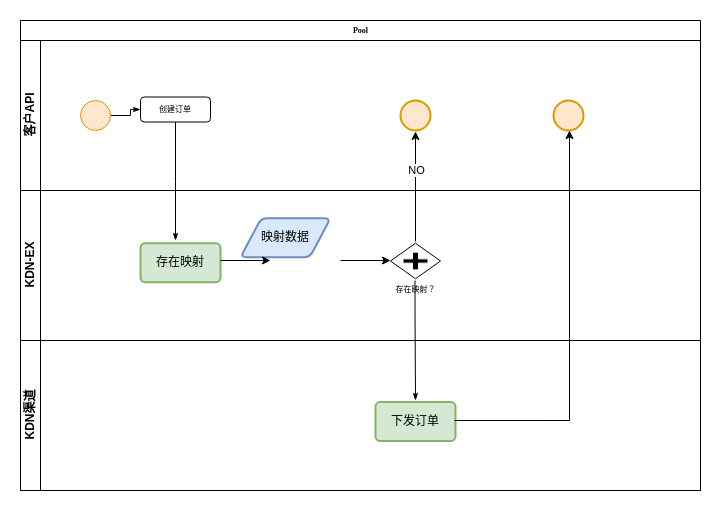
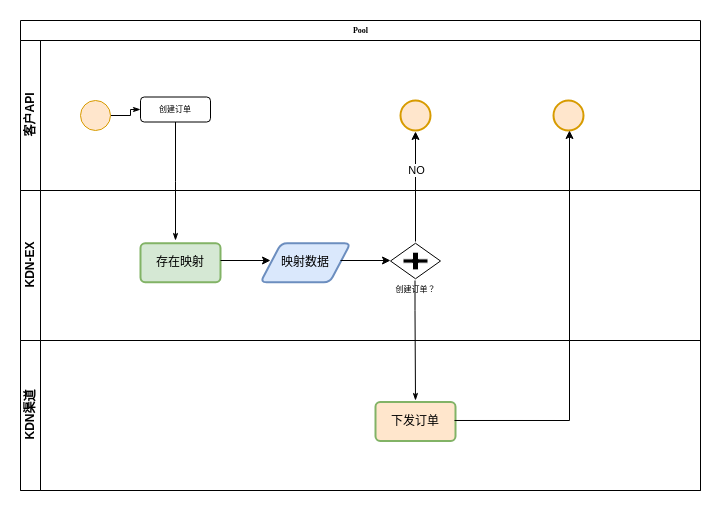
  <mxCell id="0" />
  <mxCell id="1" parent="0" />
  <mxCell id="2" value="Pool" style="swimlane;html=1;childLayout=stackLayout;horizontal=1;startSize=20;horizontalStack=0;rounded=0;shadow=0;labelBackgroundColor=none;strokeWidth=1;fontFamily=Verdana;fontSize=8;align=center;" parent="1" vertex="1"><mxGeometry x="20" y="20" width="680" height="470" as="geometry" /></mxCell>
  <mxCell id="3" value="客户API" style="swimlane;html=1;startSize=20;horizontal=0;" parent="2" vertex="1"><mxGeometry y="20" width="680" height="150" as="geometry" /></mxCell>
  <mxCell id="4" style="edgeStyle=orthogonalEdgeStyle;rounded=0;html=1;labelBackgroundColor=none;startArrow=none;startFill=0;startSize=5;endArrow=classicThin;endFill=1;endSize=5;jettySize=auto;orthogonalLoop=1;strokeWidth=1;fontFamily=Verdana;fontSize=8" parent="3" source="5" target="6" edge="1"><mxGeometry relative="1" as="geometry" /></mxCell>
  <mxCell id="5" value="" style="ellipse;whiteSpace=wrap;html=1;rounded=0;shadow=0;labelBackgroundColor=none;strokeWidth=1;fontFamily=Verdana;fontSize=8;align=center;fillColor=#ffe6cc;strokeColor=#d79b00;" parent="3" vertex="1"><mxGeometry x="60" y="60" width="30" height="30" as="geometry" /></mxCell>
  <mxCell id="6" value="创建订单" style="rounded=1;whiteSpace=wrap;html=1;shadow=0;labelBackgroundColor=none;strokeWidth=1;fontFamily=Verdana;fontSize=8;align=center;" parent="3" vertex="1"><mxGeometry x="120" y="56.5" width="70" height="25" as="geometry" /></mxCell>
  <mxCell id="7" value="" style="ellipse;whiteSpace=wrap;html=1;rounded=0;shadow=0;labelBackgroundColor=none;strokeWidth=2;fontFamily=Verdana;fontSize=8;align=center;fillColor=#ffe6cc;strokeColor=#d79b00;" parent="3" vertex="1"><mxGeometry x="380" y="60" width="30" height="30" as="geometry" /></mxCell>
  <mxCell id="8" value="" style="ellipse;whiteSpace=wrap;html=1;rounded=0;shadow=0;labelBackgroundColor=none;strokeWidth=2;fontFamily=Verdana;fontSize=8;align=center;fillColor=#ffe6cc;strokeColor=#d79b00;" vertex="1" parent="3"><mxGeometry x="533" y="60" width="30" height="30" as="geometry" /></mxCell>
  <mxCell id="9" value="KDN-EX" style="swimlane;html=1;startSize=20;horizontal=0;" parent="2" vertex="1"><mxGeometry y="170" width="680" height="150" as="geometry" /></mxCell>
- <mxCell id="10" value="映射数据" style="shape=parallelogram;html=1;strokeWidth=2;perimeter=parallelogramPerimeter;whiteSpace=wrap;rounded=1;arcSize=12;size=0.23;fillColor=#dae8fc;strokeColor=#6c8ebf;" vertex="1" parent="9"><mxGeometry x="220" y="27.75" width="90" height="39" as="geometry" /></mxCell>
+ <mxCell id="10" value="映射数据" style="shape=parallelogram;html=1;strokeWidth=2;perimeter=parallelogramPerimeter;whiteSpace=wrap;rounded=1;arcSize=12;size=0.23;fillColor=#dae8fc;strokeColor=#6c8ebf;" vertex="1" parent="9"><mxGeometry x="240" y="52.75" width="90" height="39" as="geometry" /></mxCell>
  <mxCell id="11" value="存在映射" style="rounded=1;whiteSpace=wrap;html=1;strokeWidth=2;arcSize=12;fillColor=#d5e8d4;strokeColor=#82b366;" vertex="1" parent="9"><mxGeometry x="120" y="52.75" width="80" height="39" as="geometry" /></mxCell>
- <mxCell id="12" value="存在映射？" style="shape=mxgraph.bpmn.shape;html=1;verticalLabelPosition=bottom;labelBackgroundColor=#ffffff;verticalAlign=top;perimeter=rhombusPerimeter;background=gateway;outline=none;symbol=parallelGw;rounded=1;shadow=0;strokeWidth=1;fontFamily=Verdana;fontSize=8;align=center;" vertex="1" parent="9"><mxGeometry x="370" y="52.75" width="50" height="35.5" as="geometry" /></mxCell>
+ <mxCell id="12" value="创建订单？" style="shape=mxgraph.bpmn.shape;html=1;verticalLabelPosition=bottom;labelBackgroundColor=#ffffff;verticalAlign=top;perimeter=rhombusPerimeter;background=gateway;outline=none;symbol=parallelGw;rounded=1;shadow=0;strokeWidth=1;fontFamily=Verdana;fontSize=8;align=center;" vertex="1" parent="9"><mxGeometry x="370" y="52.75" width="50" height="35.5" as="geometry" /></mxCell>
  <mxCell id="13" value="" style="edgeStyle=orthogonalEdgeStyle;rounded=0;orthogonalLoop=1;jettySize=auto;html=1;" edge="1" parent="9"><mxGeometry relative="1" as="geometry"><mxPoint x="320" y="70" as="sourcePoint" /><mxPoint x="370" y="70" as="targetPoint" /></mxGeometry></mxCell>
  <mxCell id="14" value="" style="endArrow=classic;html=1;rounded=0;entryX=0.5;entryY=1;entryDx=0;entryDy=0;" edge="1" parent="9"><mxGeometry width="50" height="50" relative="1" as="geometry"><mxPoint x="395" y="51" as="sourcePoint" /><mxPoint x="395" y="-59" as="targetPoint" /></mxGeometry></mxCell>
  <mxCell id="15" value="NO" style="edgeLabel;html=1;align=center;verticalAlign=middle;resizable=0;points=[];" vertex="1" connectable="0" parent="14"><mxGeometry x="0.309" relative="1" as="geometry"><mxPoint as="offset" /></mxGeometry></mxCell>
  <mxCell id="16" style="edgeStyle=orthogonalEdgeStyle;rounded=0;html=1;labelBackgroundColor=none;startArrow=none;startFill=0;startSize=5;endArrow=classicThin;endFill=1;endSize=5;jettySize=auto;orthogonalLoop=1;strokeWidth=1;fontFamily=Verdana;fontSize=8;" edge="1" parent="9"><mxGeometry relative="1" as="geometry"><mxPoint x="394.5" y="90" as="sourcePoint" /><mxPoint x="395" y="210" as="targetPoint" /><Array as="points"><mxPoint x="395" y="120" /><mxPoint x="395" y="120" /></Array></mxGeometry></mxCell>
  <mxCell id="17" value="" style="edgeStyle=orthogonalEdgeStyle;rounded=0;orthogonalLoop=1;jettySize=auto;html=1;" edge="1" parent="9"><mxGeometry relative="1" as="geometry"><mxPoint x="200" y="70" as="sourcePoint" /><mxPoint x="250" y="70" as="targetPoint" /></mxGeometry></mxCell>
  <mxCell id="18" value="KDN渠道" style="swimlane;html=1;startSize=20;horizontal=0;" parent="2" vertex="1"><mxGeometry y="320" width="680" height="150" as="geometry"><mxRectangle y="320" width="680" height="30" as="alternateBounds" /></mxGeometry></mxCell>
- <mxCell id="19" value="下发订单" style="rounded=1;whiteSpace=wrap;html=1;strokeWidth=2;arcSize=12;fillColor=#d5e8d4;strokeColor=#82b366;" vertex="1" parent="18"><mxGeometry x="355" y="61.5" width="80" height="39" as="geometry" /></mxCell>
+ <mxCell id="19" value="下发订单" style="rounded=1;whiteSpace=wrap;html=1;strokeWidth=2;arcSize=12;fillColor=#ffe6cc;strokeColor=#82b366;" vertex="1" parent="18"><mxGeometry x="355" y="61.5" width="80" height="39" as="geometry" /></mxCell>
  <mxCell id="20" style="edgeStyle=orthogonalEdgeStyle;rounded=0;html=1;labelBackgroundColor=none;startArrow=none;startFill=0;startSize=5;endArrow=classicThin;endFill=1;endSize=5;jettySize=auto;orthogonalLoop=1;strokeWidth=1;fontFamily=Verdana;fontSize=8" parent="2" source="6" edge="1"><mxGeometry relative="1" as="geometry"><mxPoint x="155" y="220" as="targetPoint" /></mxGeometry></mxCell>
  <mxCell id="21" value="" style="endArrow=classic;html=1;rounded=0;edgeStyle=orthogonalEdgeStyle;entryX=0.5;entryY=1;entryDx=0;entryDy=0;exitX=0.938;exitY=0.474;exitDx=0;exitDy=0;exitPerimeter=0;" edge="1" parent="2"><mxGeometry width="50" height="50" relative="1" as="geometry"><mxPoint x="434.04" y="399.986" as="sourcePoint" /><mxPoint x="549" y="110" as="targetPoint" /><Array as="points"><mxPoint x="549" y="400" /></Array></mxGeometry></mxCell>
